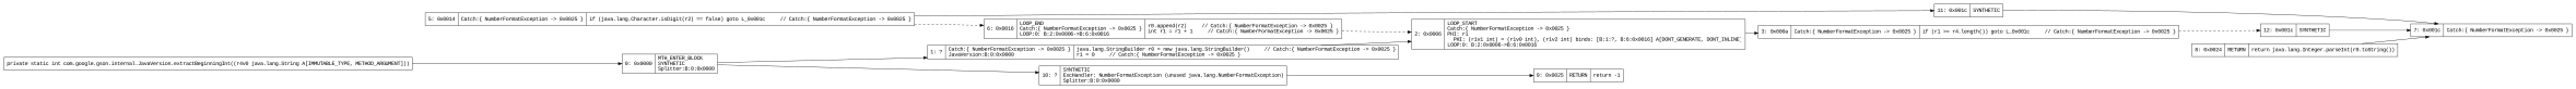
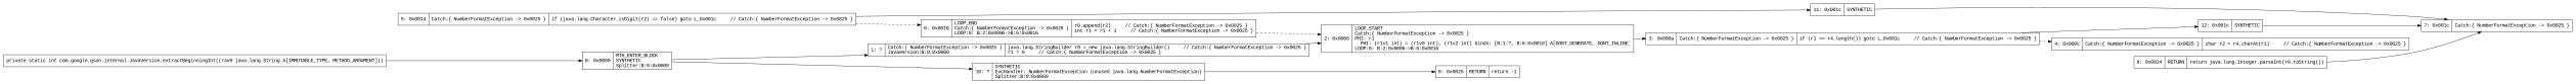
  digraph {
    fontname="Liberation Mono"
    rankdir=LR
    node [fontname="Liberation Mono" shape=record]
    edge [fontname="Liberation Mono"]
    n1 [label="{0\:\ 0x0000|MTH_ENTER_BLOCK\lSYNTHETIC\lSplitter:B:0:0x0000\l}"]
    n2 [label="{1\:\ ?|Catch:\{ NumberFormatException \-\> 0x0025 \}\lJavaVersion:B:0:0x0000\l|java.lang.StringBuilder r0 = new java.lang.StringBuilder()     \/\/ Catch:\{ NumberFormatException \-\> 0x0025 \}\lr1 = 0     \/\/ Catch:\{ NumberFormatException \-\> 0x0025 \}\l}"]
    n3 [label="{10\:\ ?|SYNTHETIC\lExcHandler: NumberFormatException (unused java.lang.NumberFormatException)\lSplitter:B:0:0x0000\l}"]
    n4 [label="{2\:\ 0x0006|LOOP_START\lCatch:\{ NumberFormatException \-\> 0x0025 \}\lPHI: r1 \l  PHI: (r1v1 int) = (r1v0 int), (r1v2 int) binds: [B:1:?, B:6:0x0016] A[DONT_GENERATE, DONT_INLINE]\lLOOP:0: B:2:0x0006\-\>B:6:0x0016\l}"]
    n5 [label="{9\:\ 0x0025|RETURN\l|return \-1\l}"]
    n6 [label="{3\:\ 0x000a|Catch:\{ NumberFormatException \-\> 0x0025 \}\l|if (r1 \>= r4.length()) goto L_0x001c     \/\/ Catch:\{ NumberFormatException \-\> 0x0025 \}\l}"]
+   n7 [label="{4\:\ 0x000c|Catch:\{ NumberFormatException \-\> 0x0025 \}\l|char r2 = r4.charAt(r1)     \/\/ Catch:\{ NumberFormatException \-\> 0x0025 \}\l}"]
    n8 [label="{12\:\ 0x001c|SYNTHETIC\l}"]
    n9 [label="{7\:\ 0x001c|Catch:\{ NumberFormatException \-\> 0x0025 \}\l}"]
    n10 [label="{5\:\ 0x0014|Catch:\{ NumberFormatException \-\> 0x0025 \}\l|if (java.lang.Character.isDigit(r2) == false) goto L_0x001c     \/\/ Catch:\{ NumberFormatException \-\> 0x0025 \}\l}"]
    n11 [label="{6\:\ 0x0016|LOOP_END\lCatch:\{ NumberFormatException \-\> 0x0025 \}\lLOOP:0: B:2:0x0006\-\>B:6:0x0016\l|r0.append(r2)     \/\/ Catch:\{ NumberFormatException \-\> 0x0025 \}\lint r1 = r1 + 1     \/\/ Catch:\{ NumberFormatException \-\> 0x0025 \}\l}"]
    n12 [label="{11\:\ 0x001c|SYNTHETIC\l}"]
    n13 [label="{8\:\ 0x0024|RETURN\l|return java.lang.Integer.parseInt(r0.toString())\l}"]
    n14 [label="{private static int com.google.gson.internal.JavaVersion.extractBeginningInt((r4v0 java.lang.String A[IMMUTABLE_TYPE, METHOD_ARGUMENT])) }"]
    n1 -> n2
    n1 -> n3
    n2 -> n4
    n3 -> n5
    n4 -> n6
-   n6 -> n8 [style=dashed]
+   n6 -> n7 [style=dashed]
+   n6 -> n8
    n8 -> n9
    n10 -> n11 [style=dashed]
    n10 -> n12
    n11 -> n4 [style=dashed]
    n12 -> n9
    n13 -> n9
    n14 -> n1
  }
